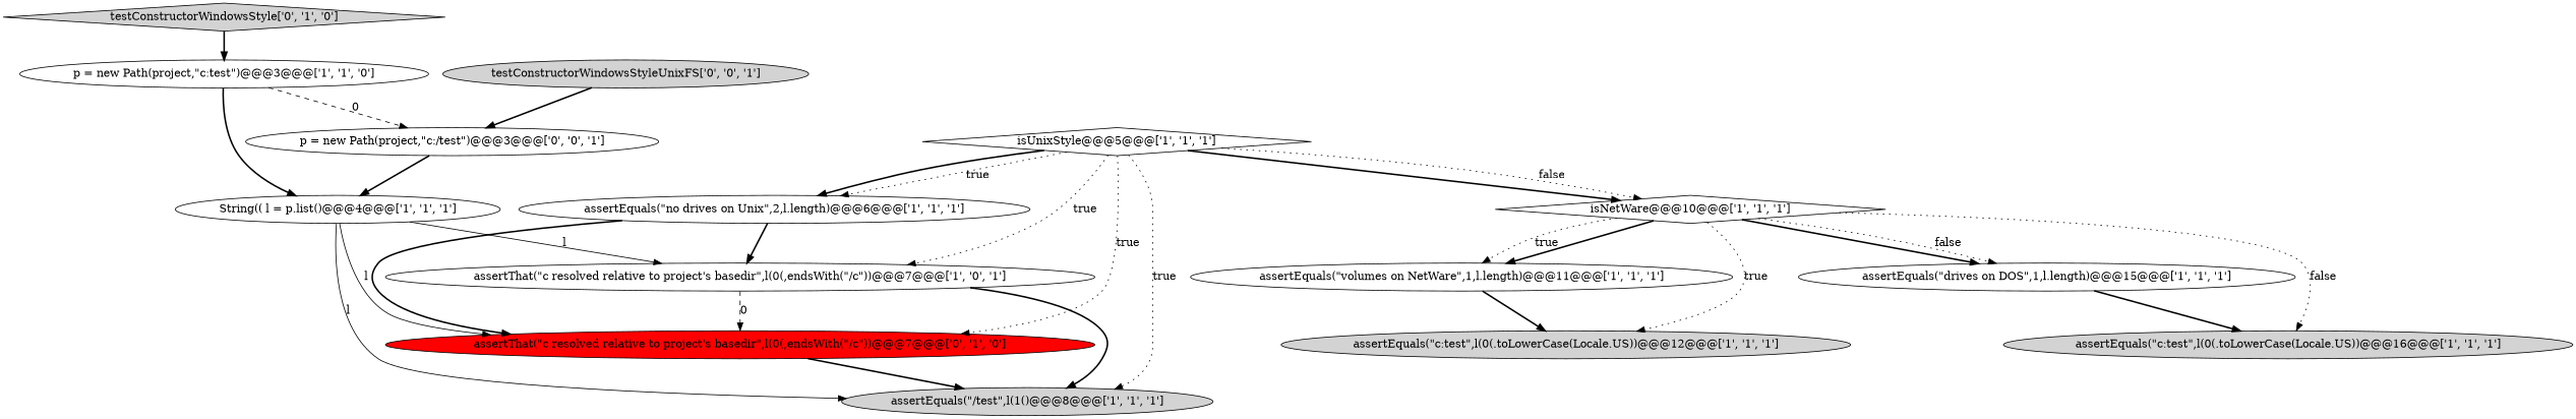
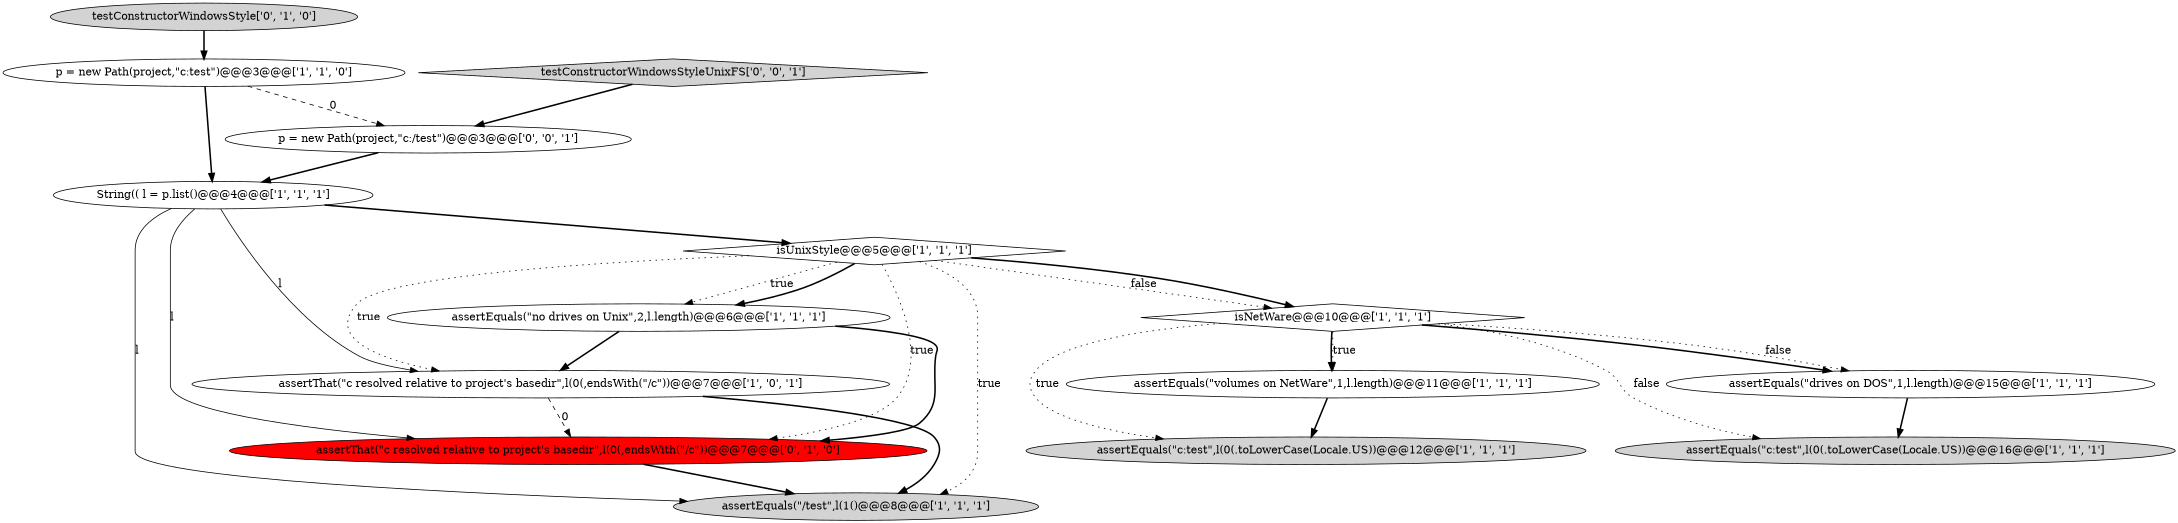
  digraph {
    node [fillcolor=white shape=ellipse style=filled]
    edge [style=bold]
    n1 [label="p = new Path(project,\"c:\test\")@@@3@@@['1', '1', '0']"]
    n2 [label="String(( l = p.list()@@@4@@@['1', '1', '1']"]
    n3 [label="p = new Path(project,\"c:/test\")@@@3@@@['0', '0', '1']"]
    n4 [fillcolor=lightgray label="assertEquals(\"/test\",l(1()@@@8@@@['1', '1', '1']"]
    n5 [fillcolor=red label="assertThat(\"c resolved relative to project's basedir\",l(0(,endsWith(\"/c\"))@@@7@@@['0', '1', '0']"]
    n6 [label="assertThat(\"c resolved relative to project's basedir\",l(0(,endsWith(\"/c\"))@@@7@@@['1', '0', '1']"]
    n7 [label="isUnixStyle@@@5@@@['1', '1', '1']" shape=diamond]
    n8 [label="isNetWare@@@10@@@['1', '1', '1']" shape=diamond]
    n9 [label="assertEquals(\"no drives on Unix\",2,l.length)@@@6@@@['1', '1', '1']"]
    n10 [fillcolor=lightgray label="assertEquals(\"c:\test\",l(0(.toLowerCase(Locale.US))@@@12@@@['1', '1', '1']"]
    n11 [fillcolor=lightgray label="assertEquals(\"c:\test\",l(0(.toLowerCase(Locale.US))@@@16@@@['1', '1', '1']"]
    n12 [label="assertEquals(\"volumes on NetWare\",1,l.length)@@@11@@@['1', '1', '1']"]
    n13 [label="assertEquals(\"drives on DOS\",1,l.length)@@@15@@@['1', '1', '1']"]
-   n14 [fillcolor=lightgray label="testConstructorWindowsStyleUnixFS['0', '0', '1']"]
-   n15 [fillcolor=lightgray label="testConstructorWindowsStyle['0', '1', '0']" shape=diamond]
+   n14 [fillcolor=lightgray label="testConstructorWindowsStyleUnixFS['0', '0', '1']" shape=diamond]
+   n15 [fillcolor=lightgray label="testConstructorWindowsStyle['0', '1', '0']"]
    n1 -> n2
    n1 -> n3 [label=0 style=dashed]
    n2 -> n4 [label=l style=solid]
    n2 -> n5 [label=l style=solid]
    n2 -> n6 [label=l style=solid]
+   n2 -> n7
    n3 -> n2
    n5 -> n4
    n6 -> n4
    n6 -> n5 [label=0 style=dashed]
    n7 -> n4 [label=true style=dotted]
    n7 -> n5 [label=true style=dotted]
    n7 -> n6 [label=true style=dotted]
    n7 -> n8 [label=false style=dotted]
    n7 -> n8
    n7 -> n9 [label=true style=dotted]
    n7 -> n9
    n8 -> n10 [label=true style=dotted]
    n8 -> n11 [label=false style=dotted]
    n8 -> n12
    n8 -> n12 [label=true style=dotted]
    n8 -> n13
    n8 -> n13 [label=false style=dotted]
    n9 -> n5
    n9 -> n6
    n12 -> n10
    n13 -> n11
    n14 -> n3
    n15 -> n1
  }
